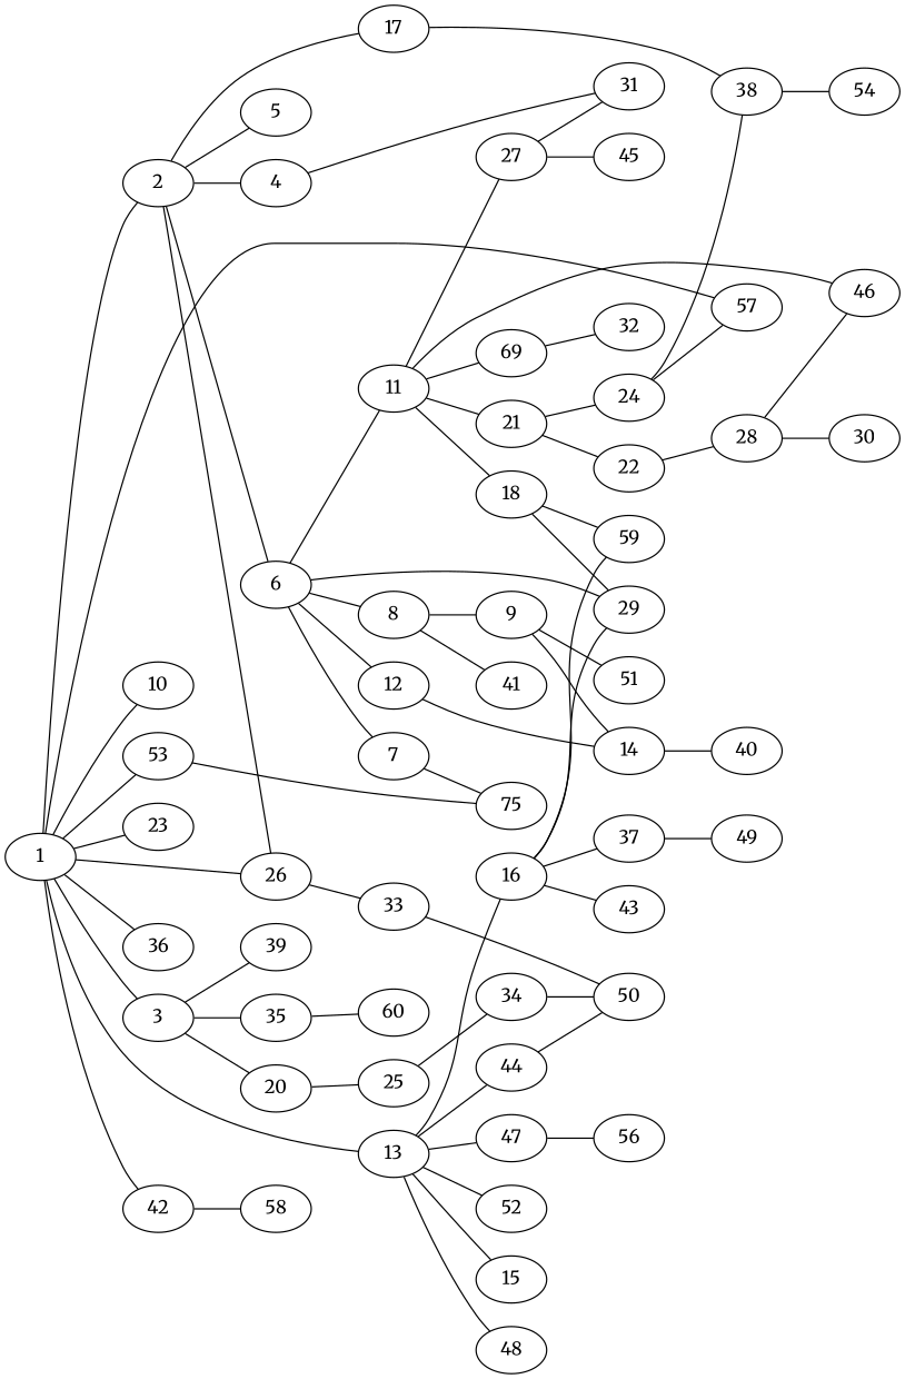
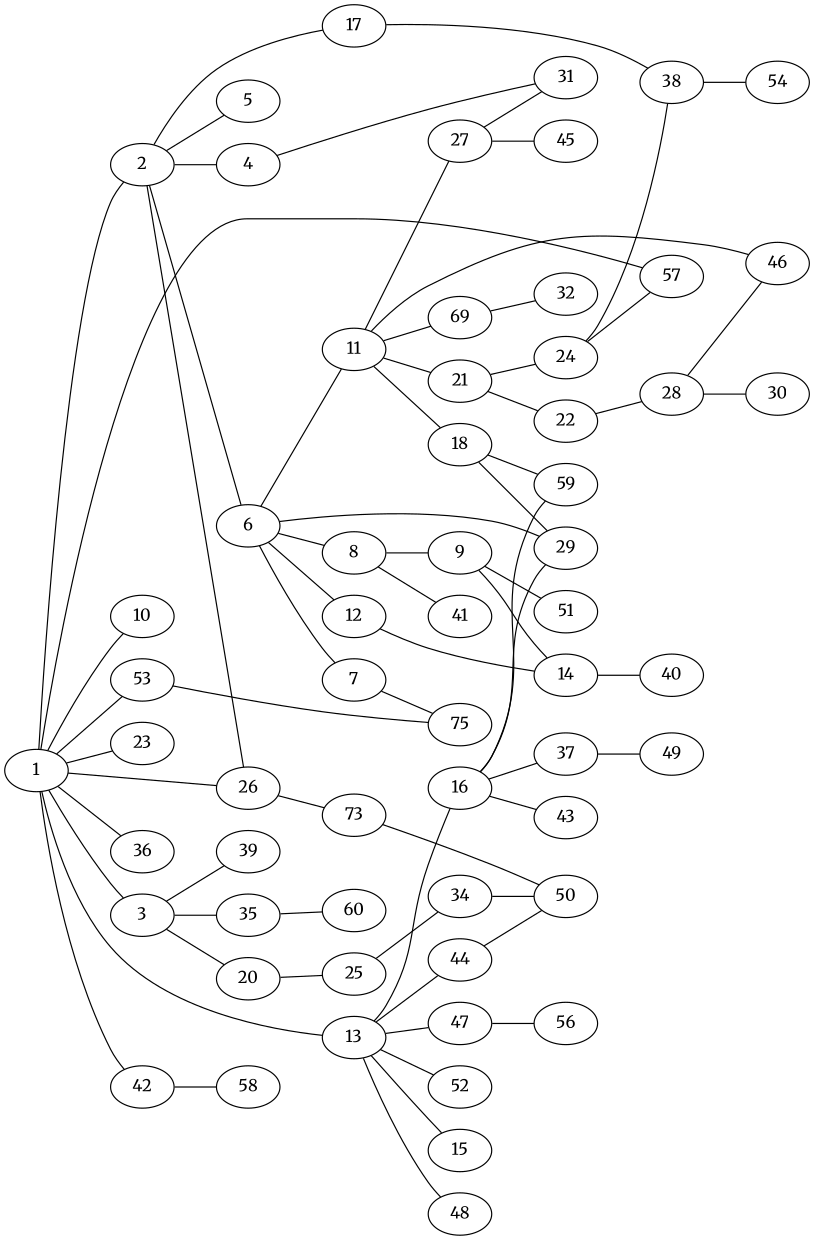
  graph {
    fontname=Merriweather
    rankdir=LR
    node [fontname=Merriweather]
    edge [fontname=Merriweather]
    1
    2
    3
    10
    13
    23
    26
    36
    42
    53
    57
    4
    5
    6
    17
    20
    35
    39
    15
    16
    44
    47
    48
    52
-   33
+   33 [label=73]
    58
    n27 [label=75]
    31
    7
    8
    11
    12
    29
    38
    25
    60
    59
    37
    43
    50
    56
    9
    41
    18
    n45 [label=69]
    21
    27
    46
    14
    54
    34
    51
    32
    22
    24
    45
    40
    28
    49
    30
    1 -- 2
    1 -- 3
    1 -- 10
    1 -- 13
    1 -- 23
    1 -- 26
    1 -- 36
    1 -- 42
    1 -- 53
    1 -- 57
    2 -- 26
    2 -- 4
    2 -- 5
    2 -- 6
    2 -- 17
    3 -- 20
    3 -- 35
    3 -- 39
    13 -- 15
    13 -- 16
    13 -- 44
    13 -- 47
    13 -- 48
    13 -- 52
    26 -- 33
    42 -- 58
    53 -- n27
    4 -- 31
    6 -- 7
    6 -- 8
    6 -- 11
    6 -- 12
    6 -- 29
    17 -- 38
    20 -- 25
    35 -- 60
    16 -- 29
    16 -- 59
    16 -- 37
    16 -- 43
    44 -- 50
    47 -- 56
    33 -- 50
    7 -- n27
    8 -- 9
    8 -- 41
    11 -- 18
    11 -- n45
    11 -- 21
    11 -- 27
    11 -- 46
    12 -- 14
    38 -- 54
    25 -- 34
    37 -- 49
    9 -- 14
    9 -- 51
    18 -- 29
    18 -- 59
    n45 -- 32
    21 -- 22
    21 -- 24
    27 -- 31
    27 -- 45
    14 -- 40
    34 -- 50
    22 -- 28
    24 -- 57
    24 -- 38
    28 -- 46
    28 -- 30
  }
